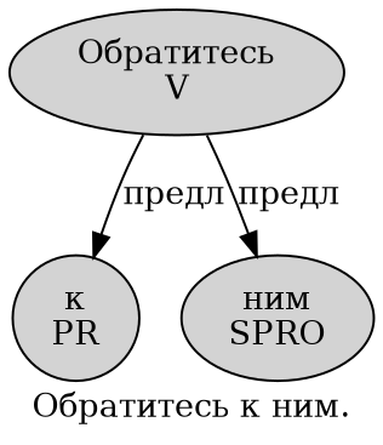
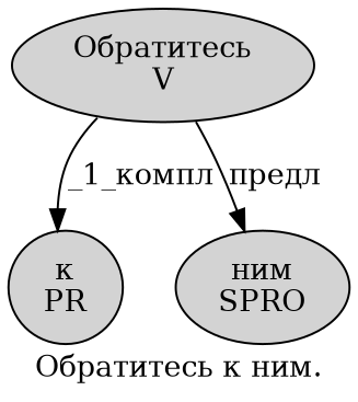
  digraph {
    label="Обратитесь к ним."
    node [fillcolor=lightgray penwidth=1 shape=ellipse style=filled]
    n1 [label="Обратитесь\nV"]
    n2 [label="к\nPR"]
    n3 [label="ним\nSPRO"]
-   n1 -> n2 [label="предл"]
+   n1 -> n2 [label="_1_компл"]
    n1 -> n3 [label="предл"]
  }
